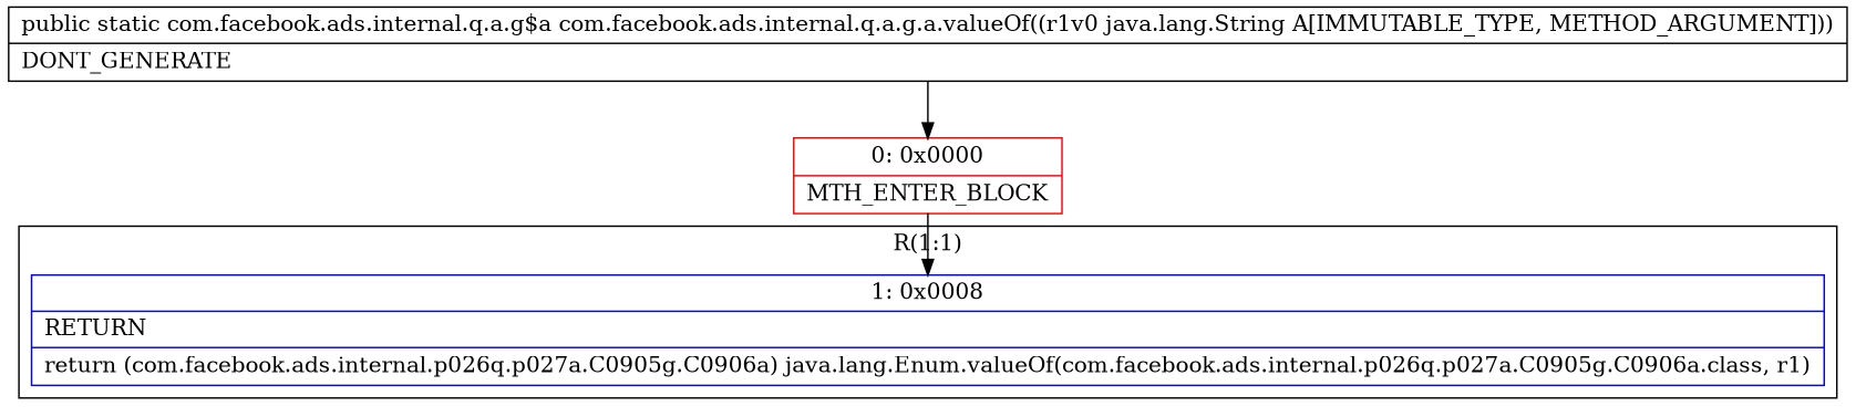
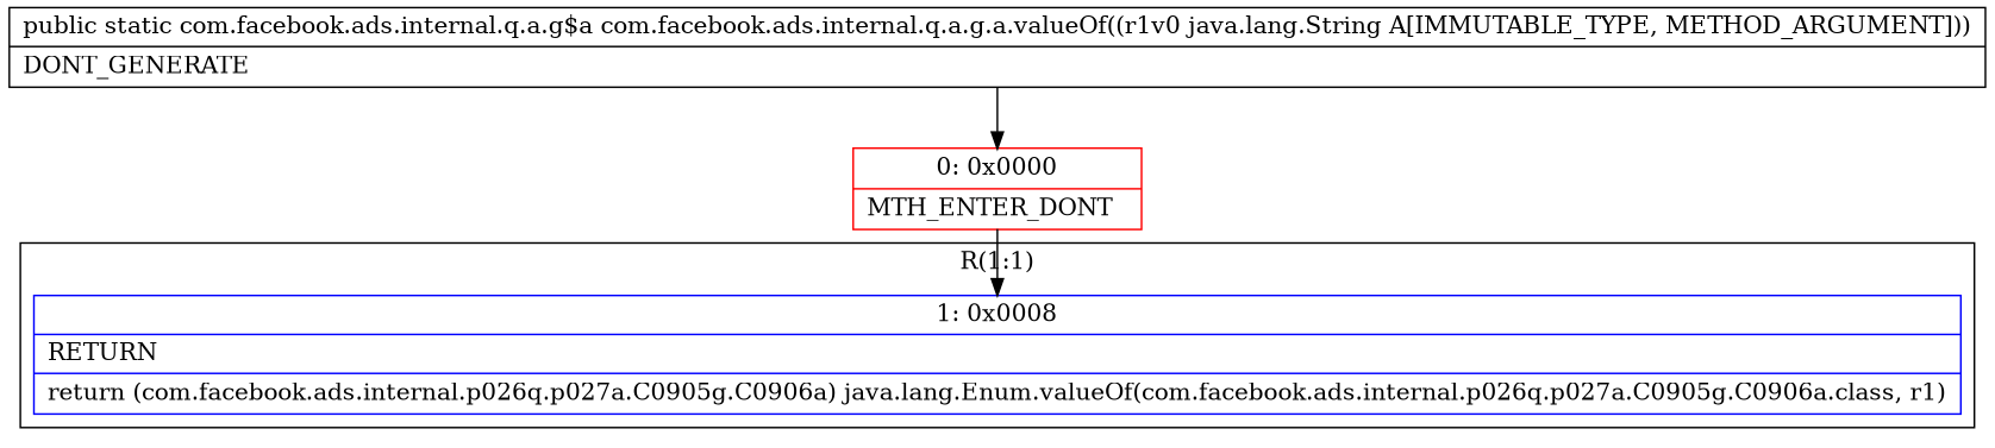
  digraph {
    node [shape=record]
    n1 [color=blue label="{1\:\ 0x0008|RETURN\l|return (com.facebook.ads.internal.p026q.p027a.C0905g.C0906a) java.lang.Enum.valueOf(com.facebook.ads.internal.p026q.p027a.C0905g.C0906a.class, r1)\l}"]
-   n2 [color=red label="{0\:\ 0x0000|MTH_ENTER_BLOCK\l}"]
+   n2 [color=red label="{0\:\ 0x0000|MTH_ENTER_DONT\l}"]
    n3 [label="{public static com.facebook.ads.internal.q.a.g$a com.facebook.ads.internal.q.a.g.a.valueOf((r1v0 java.lang.String A[IMMUTABLE_TYPE, METHOD_ARGUMENT]))  | DONT_GENERATE\l}"]
    subgraph cluster_1 {
      label="R(1:1)"
      n1
    }
    n2 -> n1
    n3 -> n2
  }
